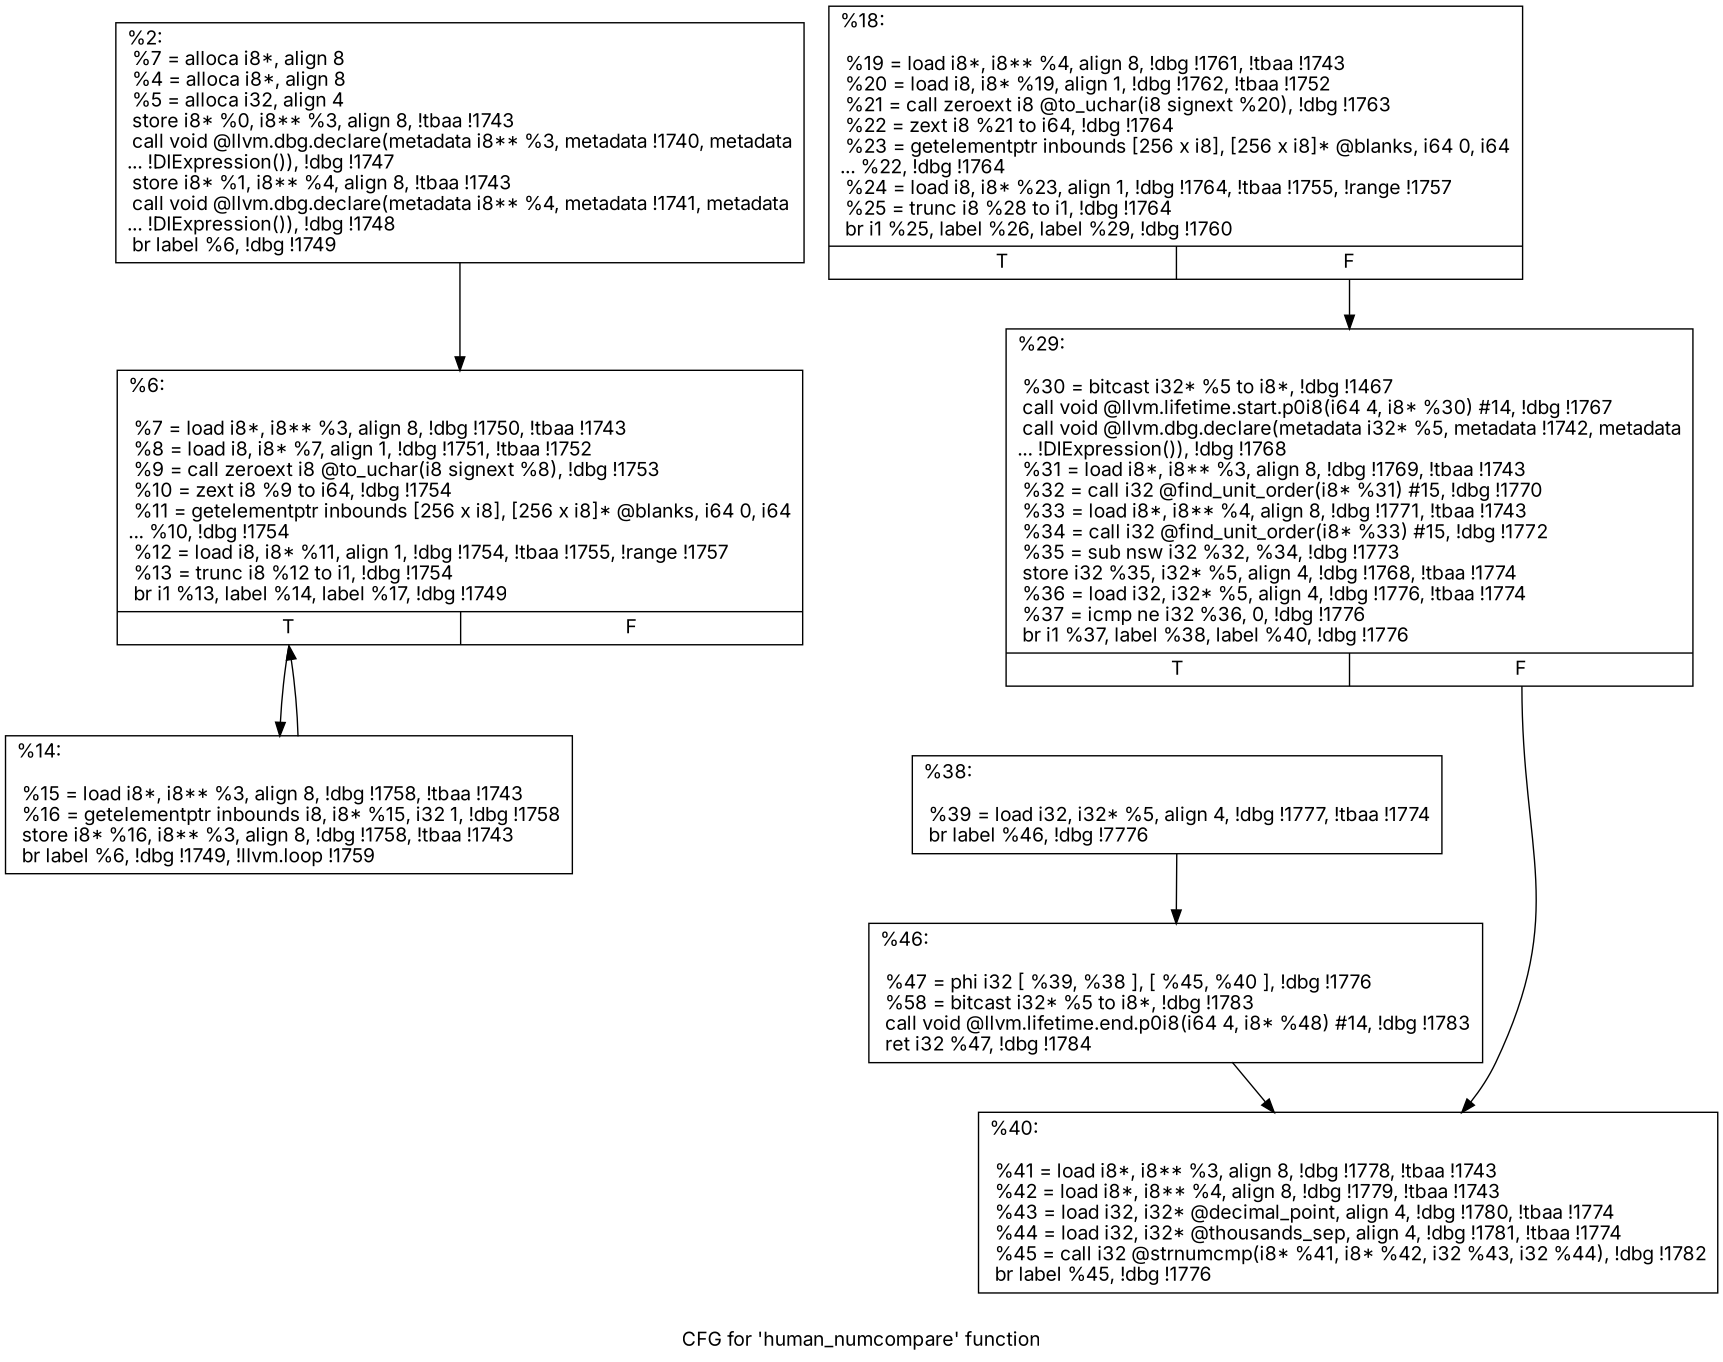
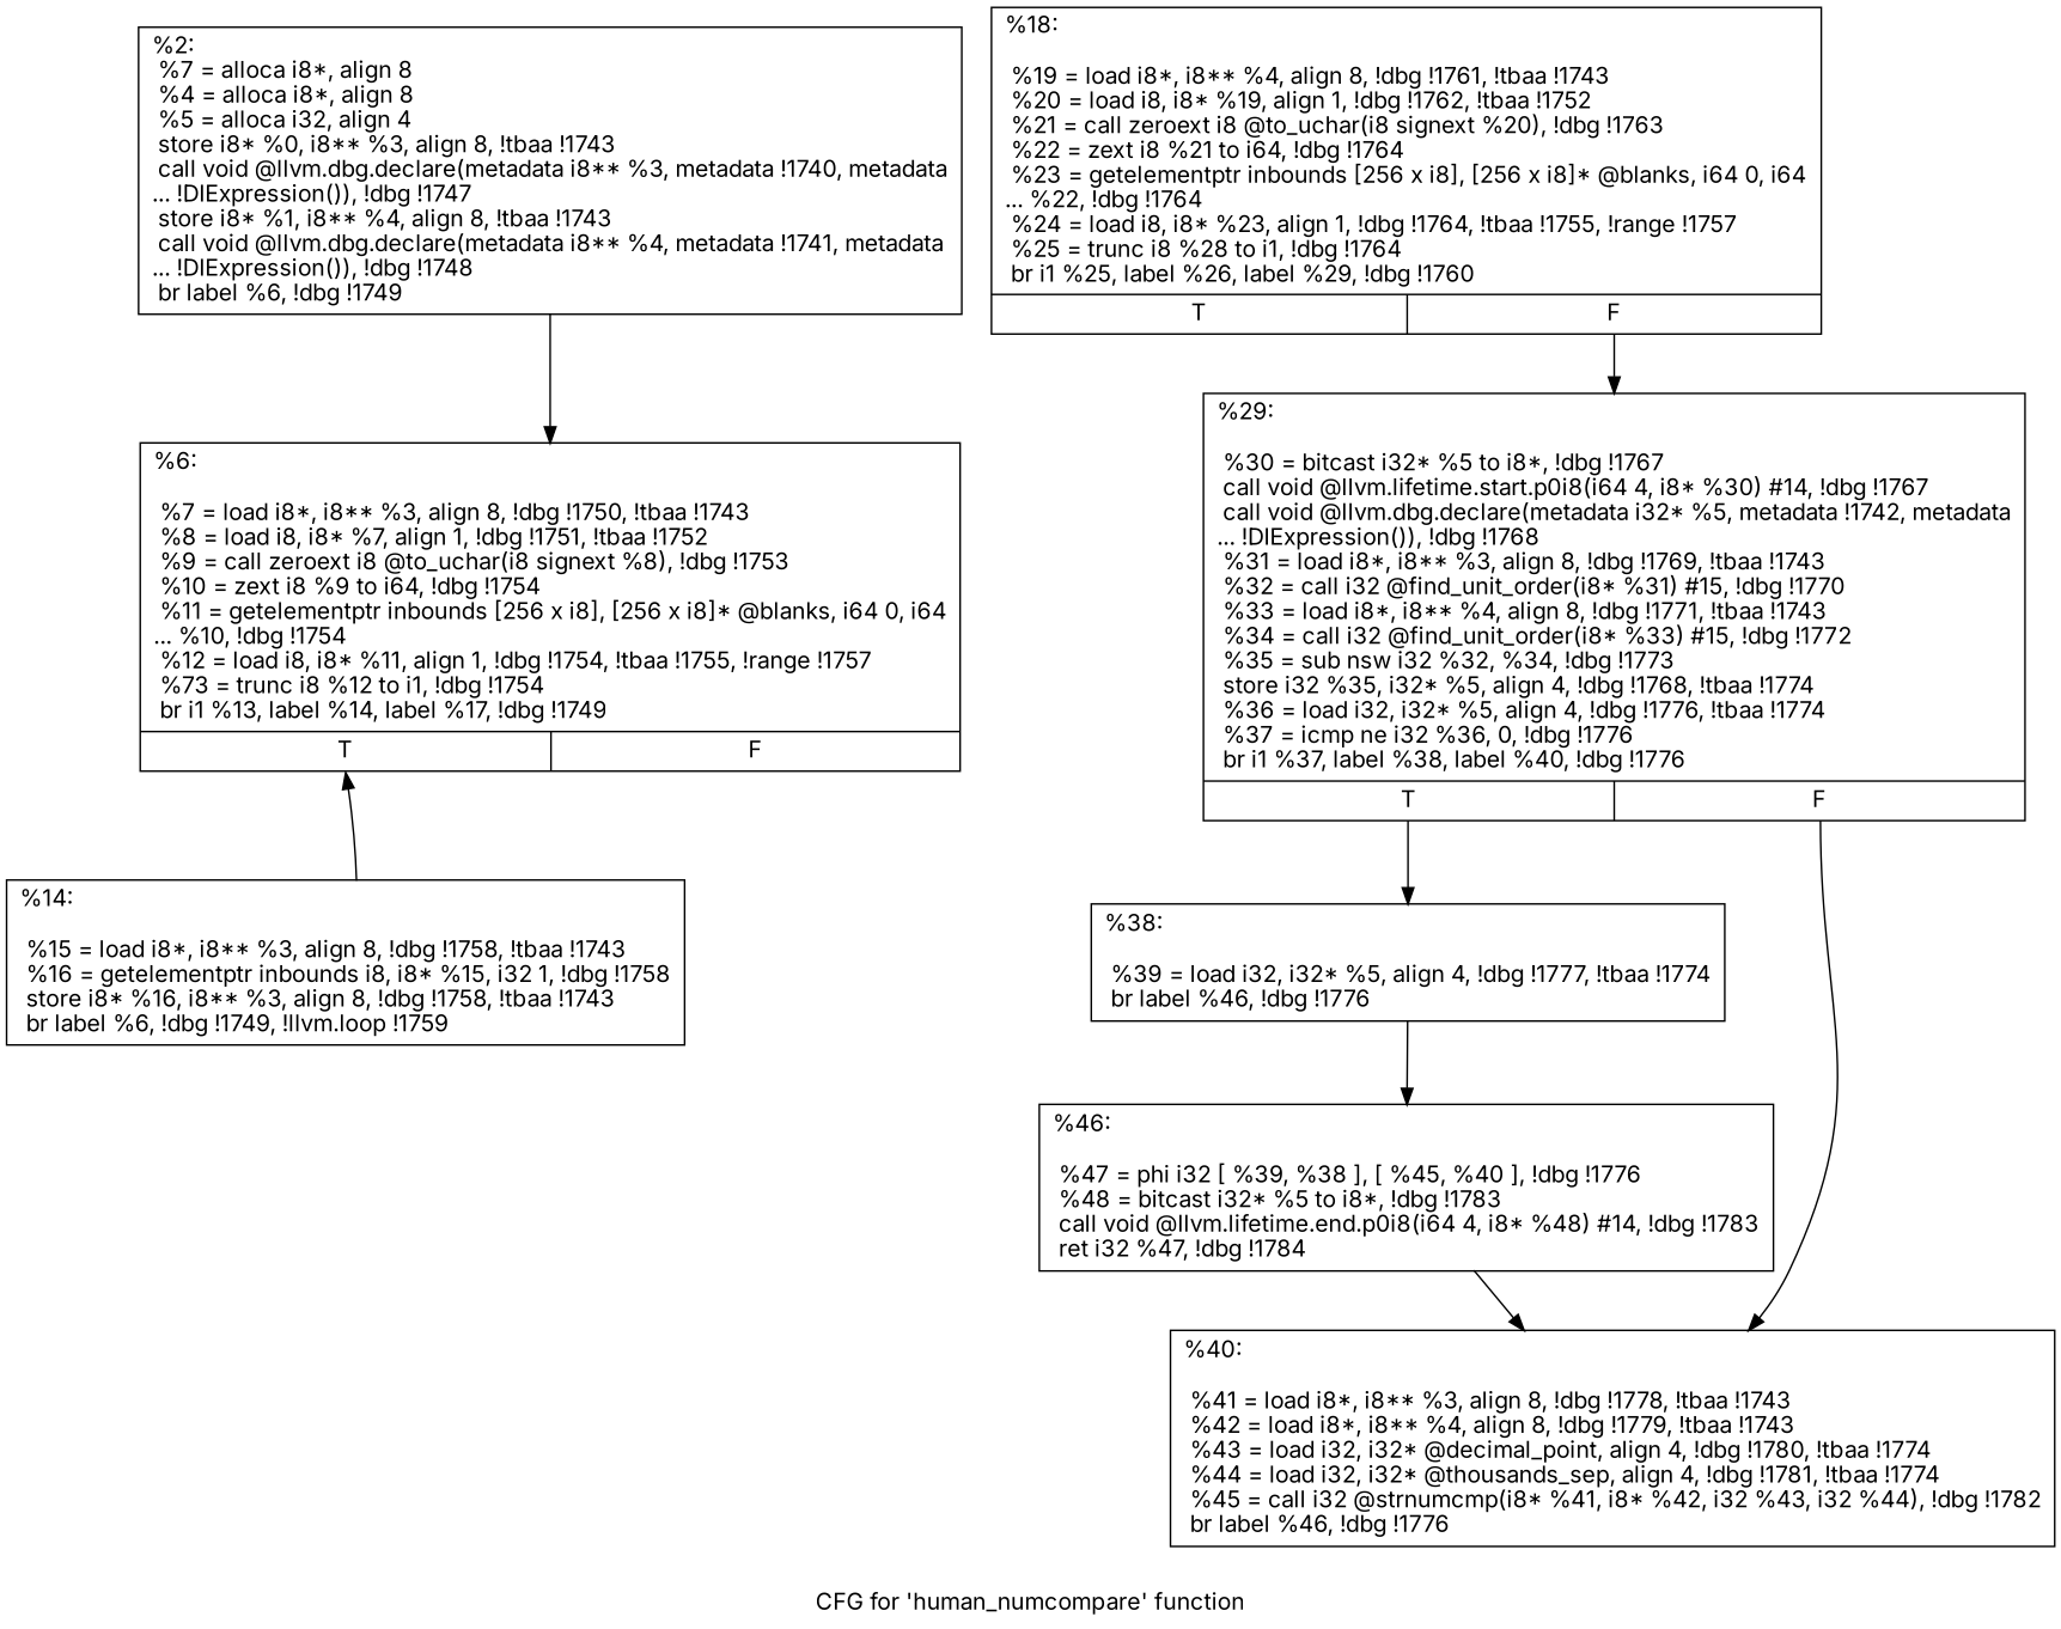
  digraph {
    fontname=Inter
    label="CFG for 'human_numcompare' function"
    node [fontname=Inter shape=record]
    edge [fontname=Inter]
    n1 [label="{%2:\l  %7 = alloca i8*, align 8\l  %4 = alloca i8*, align 8\l  %5 = alloca i32, align 4\l  store i8* %0, i8** %3, align 8, !tbaa !1743\l  call void @llvm.dbg.declare(metadata i8** %3, metadata !1740, metadata\l... !DIExpression()), !dbg !1747\l  store i8* %1, i8** %4, align 8, !tbaa !1743\l  call void @llvm.dbg.declare(metadata i8** %4, metadata !1741, metadata\l... !DIExpression()), !dbg !1748\l  br label %6, !dbg !1749\l}"]
-   n2 [label="{%6:\l\l  %7 = load i8*, i8** %3, align 8, !dbg !1750, !tbaa !1743\l  %8 = load i8, i8* %7, align 1, !dbg !1751, !tbaa !1752\l  %9 = call zeroext i8 @to_uchar(i8 signext %8), !dbg !1753\l  %10 = zext i8 %9 to i64, !dbg !1754\l  %11 = getelementptr inbounds [256 x i8], [256 x i8]* @blanks, i64 0, i64\l... %10, !dbg !1754\l  %12 = load i8, i8* %11, align 1, !dbg !1754, !tbaa !1755, !range !1757\l  %13 = trunc i8 %12 to i1, !dbg !1754\l  br i1 %13, label %14, label %17, !dbg !1749\l|{<s0>T|<s1>F}}"]
+   n2 [label="{%6:\l\l  %7 = load i8*, i8** %3, align 8, !dbg !1750, !tbaa !1743\l  %8 = load i8, i8* %7, align 1, !dbg !1751, !tbaa !1752\l  %9 = call zeroext i8 @to_uchar(i8 signext %8), !dbg !1753\l  %10 = zext i8 %9 to i64, !dbg !1754\l  %11 = getelementptr inbounds [256 x i8], [256 x i8]* @blanks, i64 0, i64\l... %10, !dbg !1754\l  %12 = load i8, i8* %11, align 1, !dbg !1754, !tbaa !1755, !range !1757\l  %73 = trunc i8 %12 to i1, !dbg !1754\l  br i1 %13, label %14, label %17, !dbg !1749\l|{<s0>T|<s1>F}}"]
    n3 [label="{%14:\l\l  %15 = load i8*, i8** %3, align 8, !dbg !1758, !tbaa !1743\l  %16 = getelementptr inbounds i8, i8* %15, i32 1, !dbg !1758\l  store i8* %16, i8** %3, align 8, !dbg !1758, !tbaa !1743\l  br label %6, !dbg !1749, !llvm.loop !1759\l}"]
    n4 [label="{%18:\l\l  %19 = load i8*, i8** %4, align 8, !dbg !1761, !tbaa !1743\l  %20 = load i8, i8* %19, align 1, !dbg !1762, !tbaa !1752\l  %21 = call zeroext i8 @to_uchar(i8 signext %20), !dbg !1763\l  %22 = zext i8 %21 to i64, !dbg !1764\l  %23 = getelementptr inbounds [256 x i8], [256 x i8]* @blanks, i64 0, i64\l... %22, !dbg !1764\l  %24 = load i8, i8* %23, align 1, !dbg !1764, !tbaa !1755, !range !1757\l  %25 = trunc i8 %28 to i1, !dbg !1764\l  br i1 %25, label %26, label %29, !dbg !1760\l|{<s0>T|<s1>F}}"]
-   n5 [label="{%29:\l\l  %30 = bitcast i32* %5 to i8*, !dbg !1467\l  call void @llvm.lifetime.start.p0i8(i64 4, i8* %30) #14, !dbg !1767\l  call void @llvm.dbg.declare(metadata i32* %5, metadata !1742, metadata\l... !DIExpression()), !dbg !1768\l  %31 = load i8*, i8** %3, align 8, !dbg !1769, !tbaa !1743\l  %32 = call i32 @find_unit_order(i8* %31) #15, !dbg !1770\l  %33 = load i8*, i8** %4, align 8, !dbg !1771, !tbaa !1743\l  %34 = call i32 @find_unit_order(i8* %33) #15, !dbg !1772\l  %35 = sub nsw i32 %32, %34, !dbg !1773\l  store i32 %35, i32* %5, align 4, !dbg !1768, !tbaa !1774\l  %36 = load i32, i32* %5, align 4, !dbg !1776, !tbaa !1774\l  %37 = icmp ne i32 %36, 0, !dbg !1776\l  br i1 %37, label %38, label %40, !dbg !1776\l|{<s0>T|<s1>F}}"]
-   n6 [label="{%38:\l\l  %39 = load i32, i32* %5, align 4, !dbg !1777, !tbaa !1774\l  br label %46, !dbg !7776\l}"]
-   n7 [label="{%40:\l\l  %41 = load i8*, i8** %3, align 8, !dbg !1778, !tbaa !1743\l  %42 = load i8*, i8** %4, align 8, !dbg !1779, !tbaa !1743\l  %43 = load i32, i32* @decimal_point, align 4, !dbg !1780, !tbaa !1774\l  %44 = load i32, i32* @thousands_sep, align 4, !dbg !1781, !tbaa !1774\l  %45 = call i32 @strnumcmp(i8* %41, i8* %42, i32 %43, i32 %44), !dbg !1782\l  br label %45, !dbg !1776\l}"]
-   n8 [label="{%46:\l\l  %47 = phi i32 [ %39, %38 ], [ %45, %40 ], !dbg !1776\l  %58 = bitcast i32* %5 to i8*, !dbg !1783\l  call void @llvm.lifetime.end.p0i8(i64 4, i8* %48) #14, !dbg !1783\l  ret i32 %47, !dbg !1784\l}"]
+   n5 [label="{%29:\l\l  %30 = bitcast i32* %5 to i8*, !dbg !1767\l  call void @llvm.lifetime.start.p0i8(i64 4, i8* %30) #14, !dbg !1767\l  call void @llvm.dbg.declare(metadata i32* %5, metadata !1742, metadata\l... !DIExpression()), !dbg !1768\l  %31 = load i8*, i8** %3, align 8, !dbg !1769, !tbaa !1743\l  %32 = call i32 @find_unit_order(i8* %31) #15, !dbg !1770\l  %33 = load i8*, i8** %4, align 8, !dbg !1771, !tbaa !1743\l  %34 = call i32 @find_unit_order(i8* %33) #15, !dbg !1772\l  %35 = sub nsw i32 %32, %34, !dbg !1773\l  store i32 %35, i32* %5, align 4, !dbg !1768, !tbaa !1774\l  %36 = load i32, i32* %5, align 4, !dbg !1776, !tbaa !1774\l  %37 = icmp ne i32 %36, 0, !dbg !1776\l  br i1 %37, label %38, label %40, !dbg !1776\l|{<s0>T|<s1>F}}"]
+   n6 [label="{%38:\l\l  %39 = load i32, i32* %5, align 4, !dbg !1777, !tbaa !1774\l  br label %46, !dbg !1776\l}"]
+   n7 [label="{%40:\l\l  %41 = load i8*, i8** %3, align 8, !dbg !1778, !tbaa !1743\l  %42 = load i8*, i8** %4, align 8, !dbg !1779, !tbaa !1743\l  %43 = load i32, i32* @decimal_point, align 4, !dbg !1780, !tbaa !1774\l  %44 = load i32, i32* @thousands_sep, align 4, !dbg !1781, !tbaa !1774\l  %45 = call i32 @strnumcmp(i8* %41, i8* %42, i32 %43, i32 %44), !dbg !1782\l  br label %46, !dbg !1776\l}"]
+   n8 [label="{%46:\l\l  %47 = phi i32 [ %39, %38 ], [ %45, %40 ], !dbg !1776\l  %48 = bitcast i32* %5 to i8*, !dbg !1783\l  call void @llvm.lifetime.end.p0i8(i64 4, i8* %48) #14, !dbg !1783\l  ret i32 %47, !dbg !1784\l}"]
    n1 -> n2
-   n2 -> n3 [tailport=s0]
    n3 -> n2
    n4 -> n5 [tailport=s1]
+   n5 -> n6 [tailport=s0]
    n5 -> n7 [tailport=s1]
    n6 -> n8
    n8 -> n7
  }
